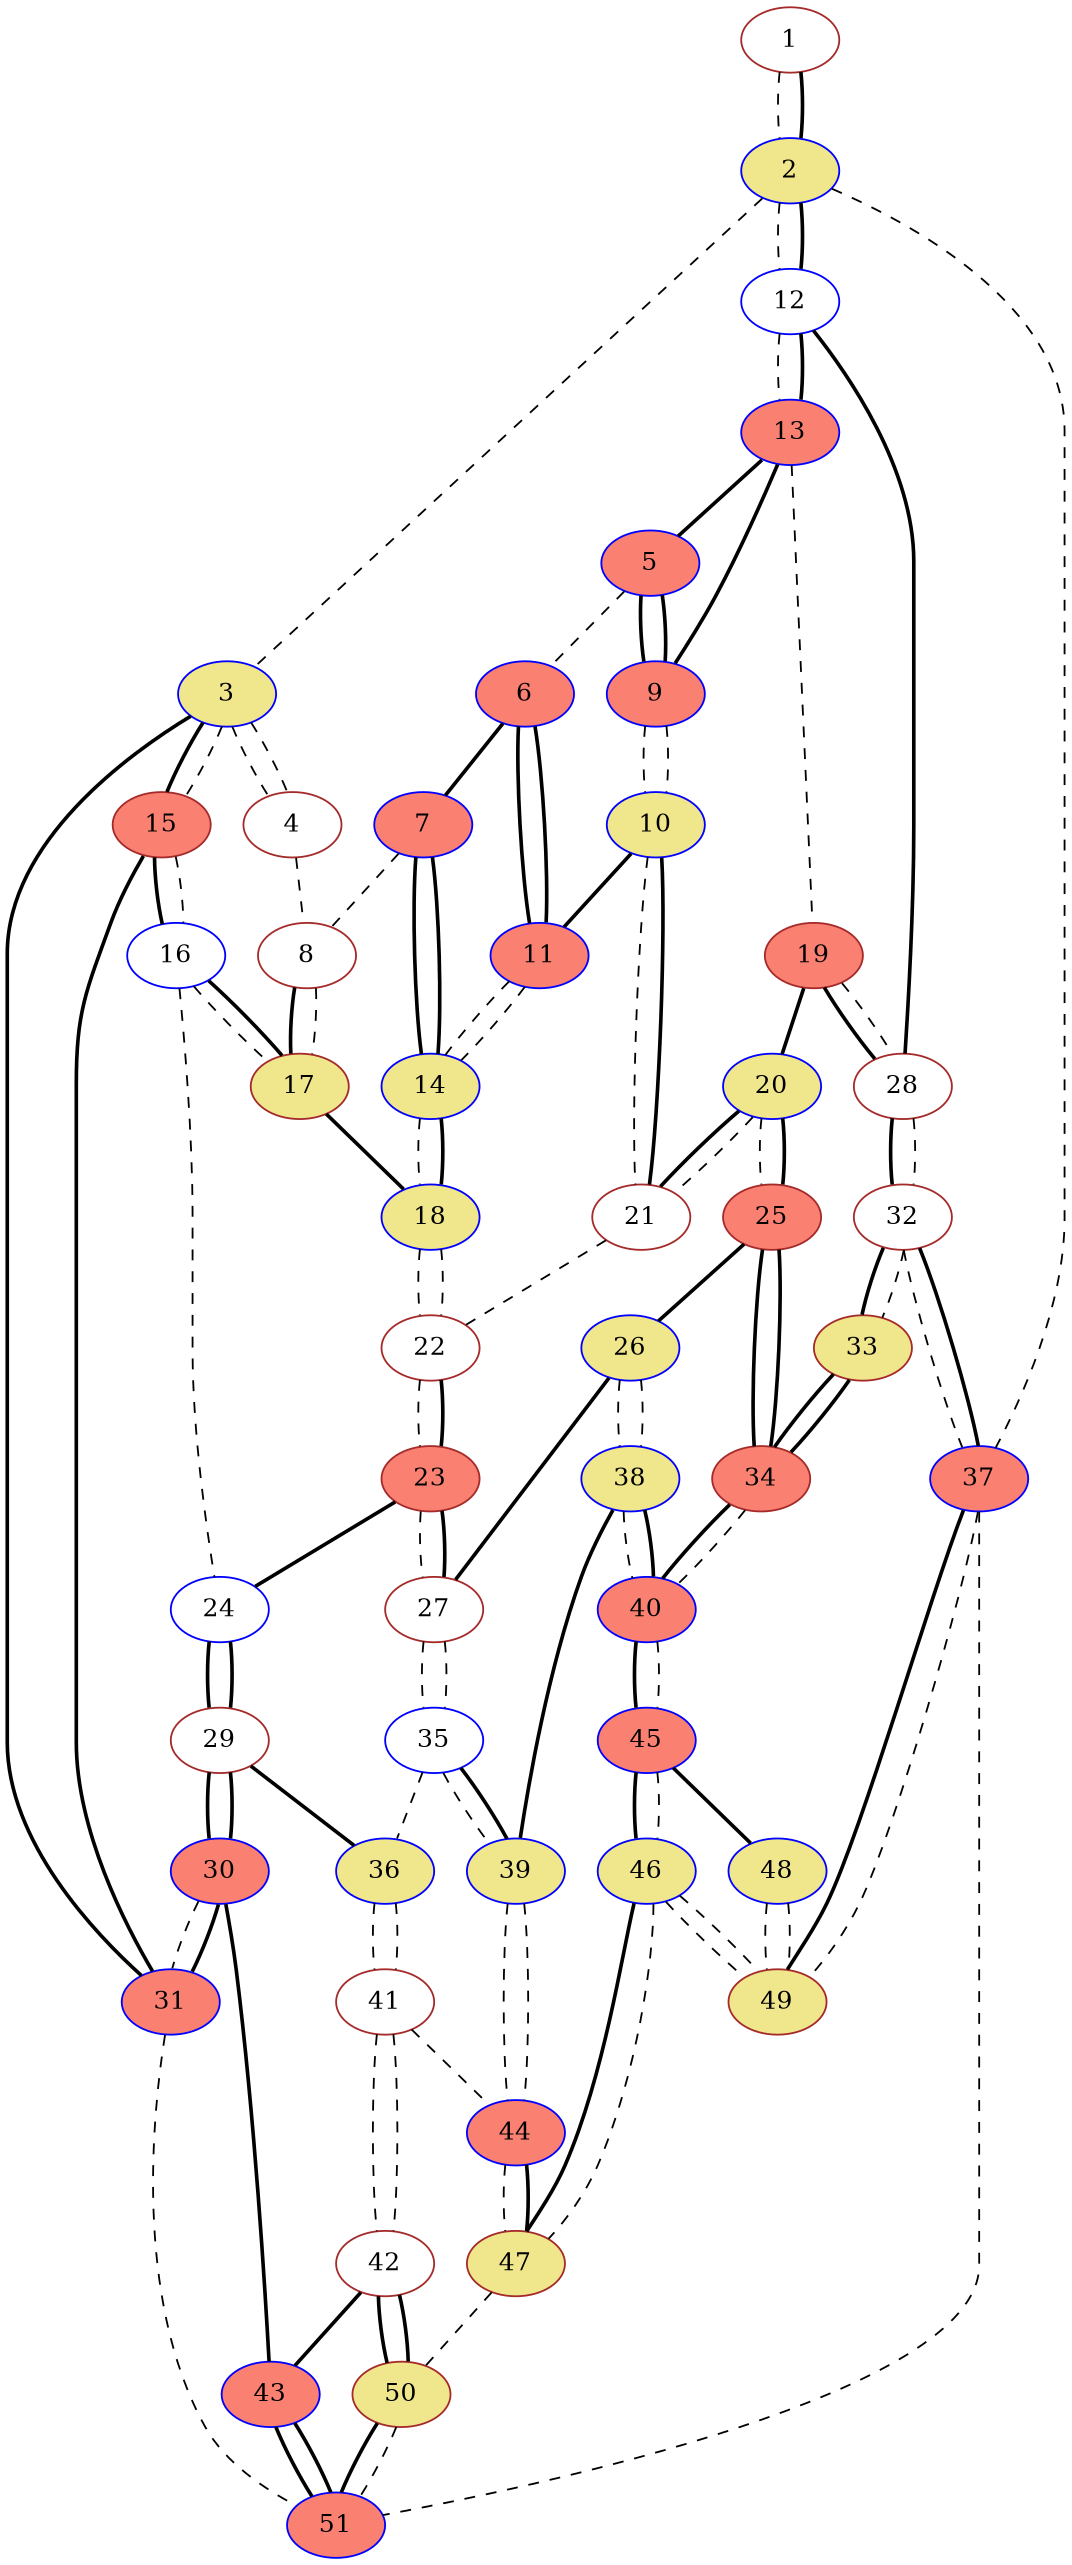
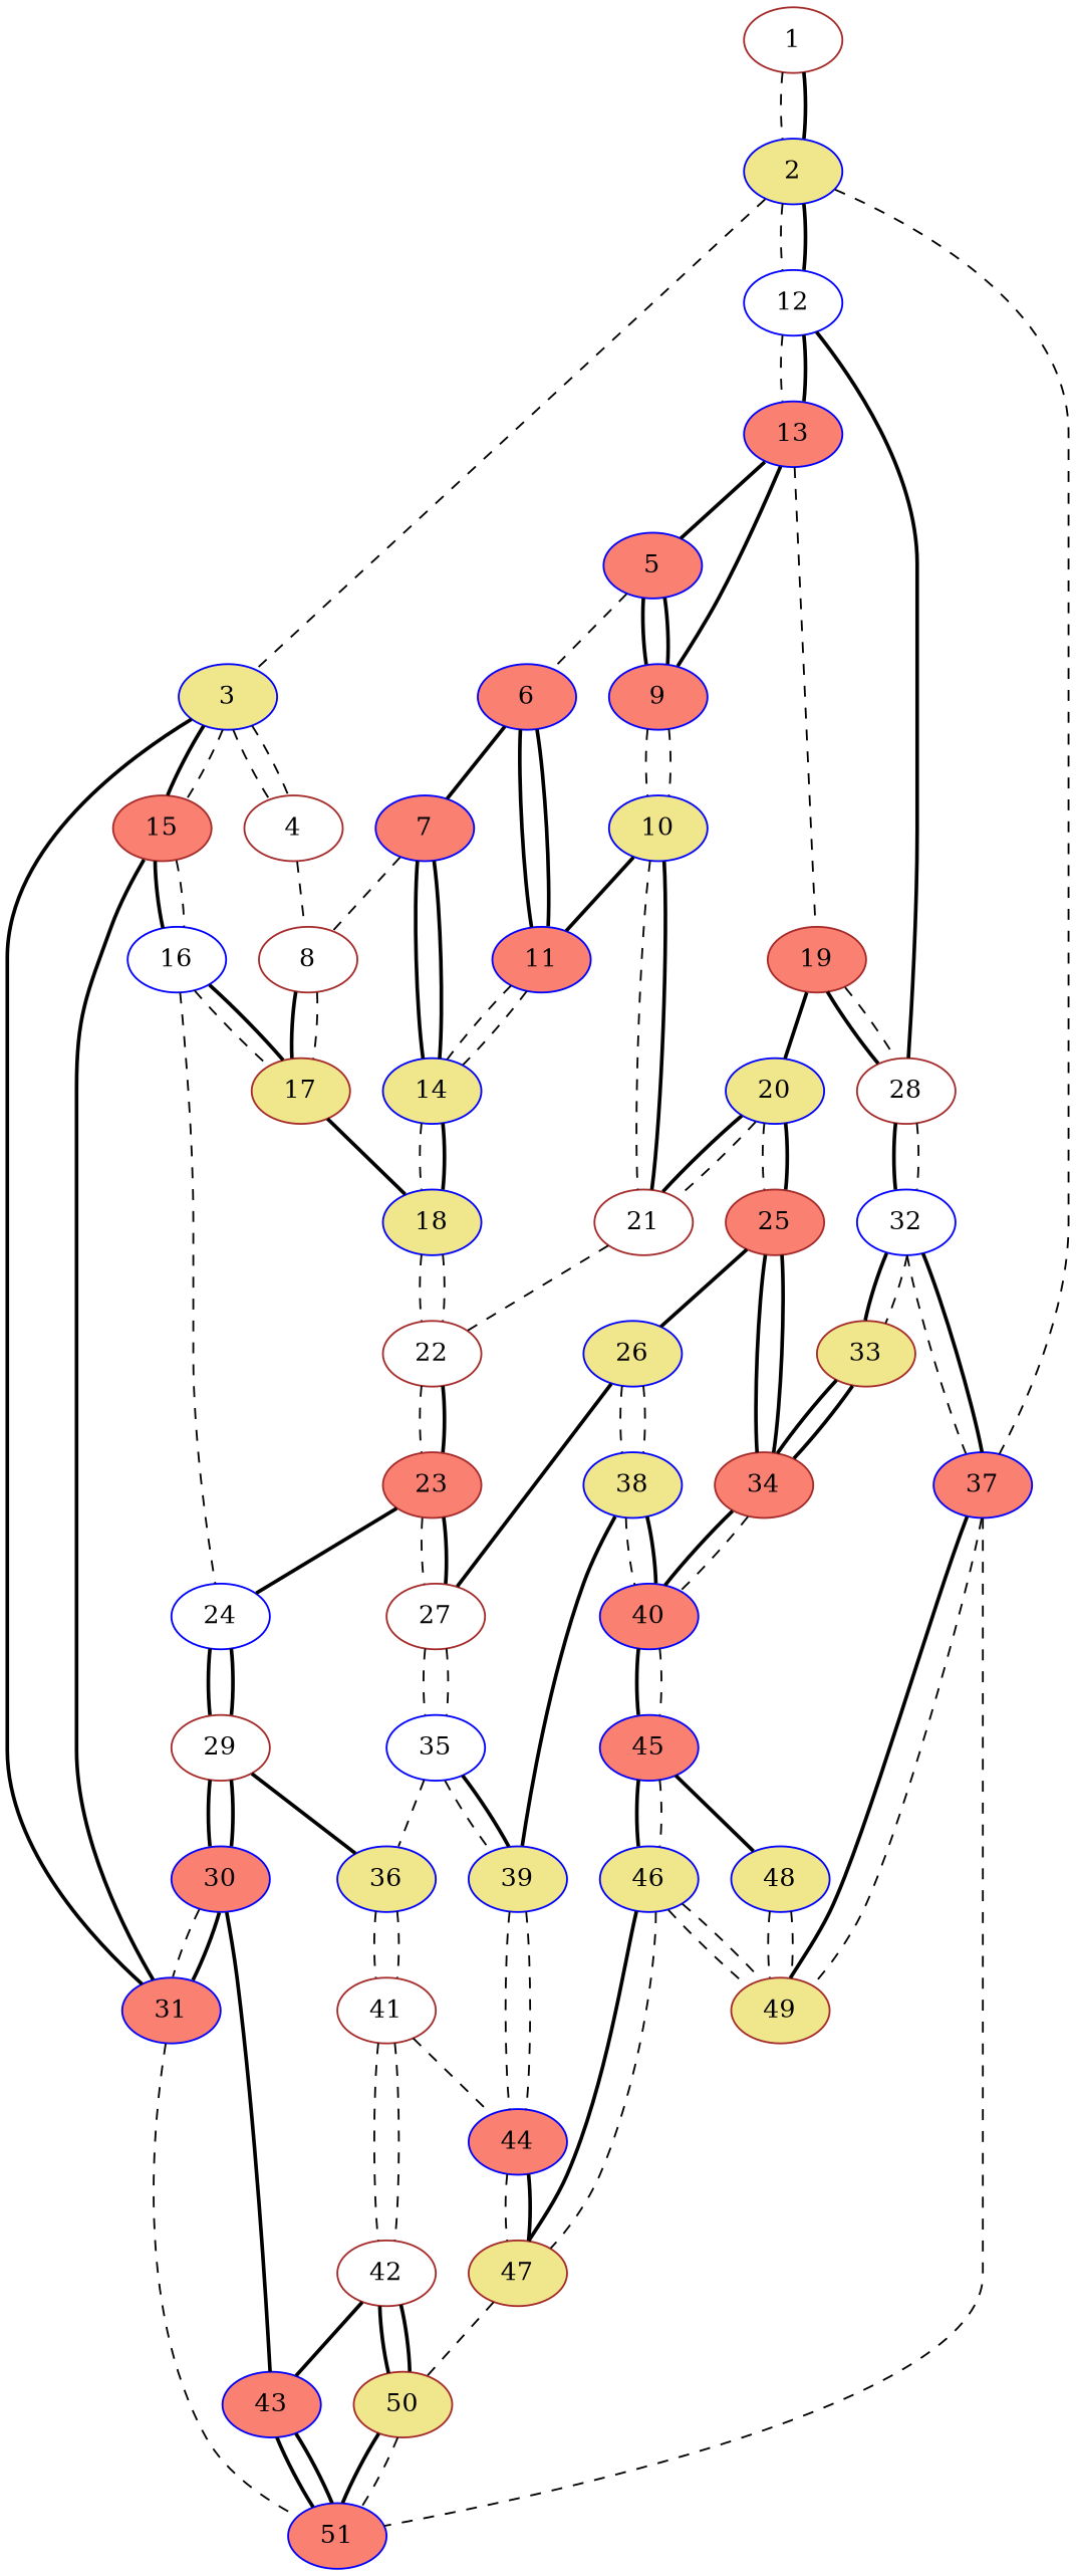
  graph {
    node [color=blue fillcolor=salmon style=filled]
    edge [style=dashed]
    1 [color=brown fillcolor=white]
    2 [fillcolor=khaki]
    3 [fillcolor=khaki]
    12 [fillcolor=white]
    37
    5
    6
    9
    4 [color=brown fillcolor=white]
    15 [color=brown]
    31
    13
    28 [color=brown fillcolor=white]
    51
    49 [color=brown fillcolor=khaki]
    8 [color=brown fillcolor=white]
    16 [fillcolor=white]
    17 [color=brown fillcolor=khaki]
    7
    11
    10 [fillcolor=khaki]
    14 [fillcolor=khaki]
    18 [fillcolor=khaki]
    21 [color=brown fillcolor=white]
    19 [color=brown]
    22 [color=brown fillcolor=white]
-   32 [color=brown fillcolor=white]
+   32 [fillcolor=white]
    20 [fillcolor=khaki]
    24 [fillcolor=white]
    29 [color=brown fillcolor=white]
    23 [color=brown]
    25 [color=brown]
    26 [fillcolor=khaki]
    34 [color=brown]
    27 [color=brown fillcolor=white]
    35 [fillcolor=white]
    30
    36 [fillcolor=khaki]
    38 [fillcolor=khaki]
    40
    39 [fillcolor=khaki]
    33 [color=brown fillcolor=khaki]
    43
    41 [color=brown fillcolor=white]
    45
    44
    42 [color=brown fillcolor=white]
    47 [color=brown fillcolor=khaki]
    46 [fillcolor=khaki]
    48 [fillcolor=khaki]
    50 [color=brown fillcolor=khaki]
    1 -- 2
    1 -- 2 [style=bold]
    2 -- 3
    2 -- 12
    2 -- 12 [style=bold]
    2 -- 37
    3 -- 4
    3 -- 4
    3 -- 15 [style=bold]
    3 -- 15
    3 -- 31 [style=bold]
    12 -- 13
    12 -- 13 [style=bold]
    12 -- 28 [style=bold]
    37 -- 51
    37 -- 49 [style=bold]
    37 -- 49
    5 -- 6
    5 -- 9 [style=bold]
    5 -- 9 [style=bold]
    6 -- 7 [style=bold]
    6 -- 11 [style=bold]
    6 -- 11 [style=bold]
    9 -- 13 [style=bold]
    9 -- 10
    9 -- 10
    4 -- 8
    15 -- 31 [style=bold]
    15 -- 16 [style=bold]
    15 -- 16
    31 -- 51
    13 -- 5 [style=bold]
    13 -- 19
    28 -- 32 [style=bold]
    28 -- 32
    8 -- 17 [style=bold]
    8 -- 17
    16 -- 17
    16 -- 17 [style=bold]
    16 -- 24
    17 -- 18 [style=bold]
    7 -- 8
    7 -- 14 [style=bold]
    7 -- 14 [style=bold]
    11 -- 14
    11 -- 14
    10 -- 11 [style=bold]
    10 -- 21
    10 -- 21 [style=bold]
    14 -- 18
    14 -- 18 [style=bold]
    18 -- 22
    18 -- 22
    21 -- 22
    19 -- 28 [style=bold]
    19 -- 28
    19 -- 20 [style=bold]
    22 -- 23
    22 -- 23 [style=bold]
    32 -- 37
    32 -- 37 [style=bold]
    32 -- 33 [style=bold]
    32 -- 33
    20 -- 21 [style=bold]
    20 -- 21
    20 -- 25
    20 -- 25 [style=bold]
    24 -- 29 [style=bold]
    24 -- 29 [style=bold]
    29 -- 30 [style=bold]
    29 -- 30 [style=bold]
    29 -- 36 [style=bold]
    23 -- 24 [style=bold]
    23 -- 27
    23 -- 27 [style=bold]
    25 -- 26 [style=bold]
    25 -- 34 [style=bold]
    25 -- 34 [style=bold]
    26 -- 27 [style=bold]
    26 -- 38
    26 -- 38
    34 -- 40 [style=bold]
    34 -- 40
    27 -- 35
    27 -- 35
    35 -- 36
    35 -- 39
    35 -- 39 [style=bold]
    30 -- 31
    30 -- 31 [style=bold]
    30 -- 43 [style=bold]
    36 -- 41
    36 -- 41
    38 -- 40
    38 -- 40 [style=bold]
    38 -- 39 [style=bold]
    40 -- 45 [style=bold]
    40 -- 45
    39 -- 44
    39 -- 44
    33 -- 34 [style=bold]
    33 -- 34 [style=bold]
    43 -- 51 [style=bold]
    43 -- 51 [style=bold]
    41 -- 44
    41 -- 42
    41 -- 42
    45 -- 46 [style=bold]
    45 -- 46
    45 -- 48 [style=bold]
    44 -- 47
    44 -- 47 [style=bold]
    42 -- 43 [style=bold]
    42 -- 50 [style=bold]
    42 -- 50 [style=bold]
    47 -- 50
    46 -- 49
    46 -- 49
    46 -- 47 [style=bold]
    46 -- 47
    48 -- 49
    48 -- 49
    50 -- 51 [style=bold]
    50 -- 51
  }
